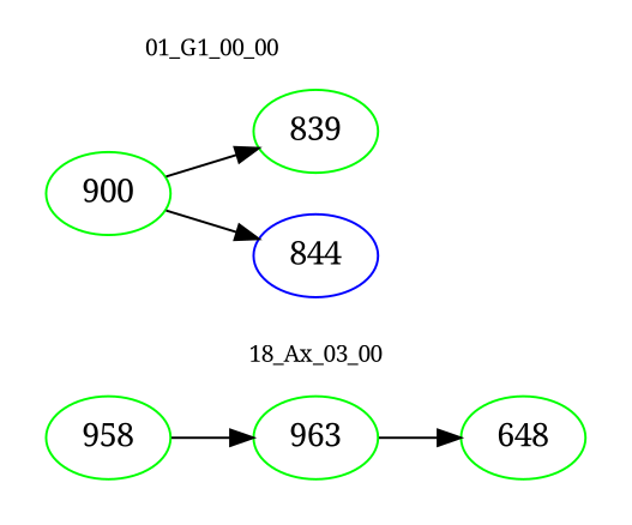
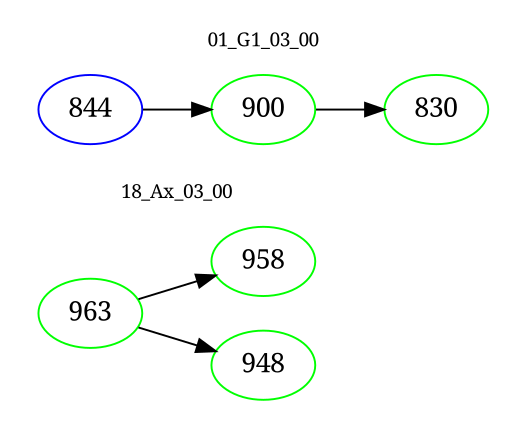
  digraph {
    fontname="Noto Serif"
    rankdir=LR
    node [color=green fontname="Noto Serif"]
    edge [color=black fontname="Noto Serif"]
    n1 [label=963]
-   n2 [label=648]
+   n2 [label=948]
    n3 [label=958]
    n4 [color=blue label=844]
-   n5 [label=839]
+   n5 [label=830]
    n6 [label=900]
    subgraph cluster_1 {
      color=white
      fontsize=10
      label="18_Ax_03_00"
      n1
      n2
      n3
    }
    subgraph cluster_2 {
      color=white
      fontsize=10
-     label="01_G1_00_00"
+     label="01_G1_03_00"
      n4
      n5
      n6
    }
    n1 -> n2
-   n3 -> n1
-   n6 -> n4
+   n1 -> n3
+   n4 -> n6
    n6 -> n5
  }
